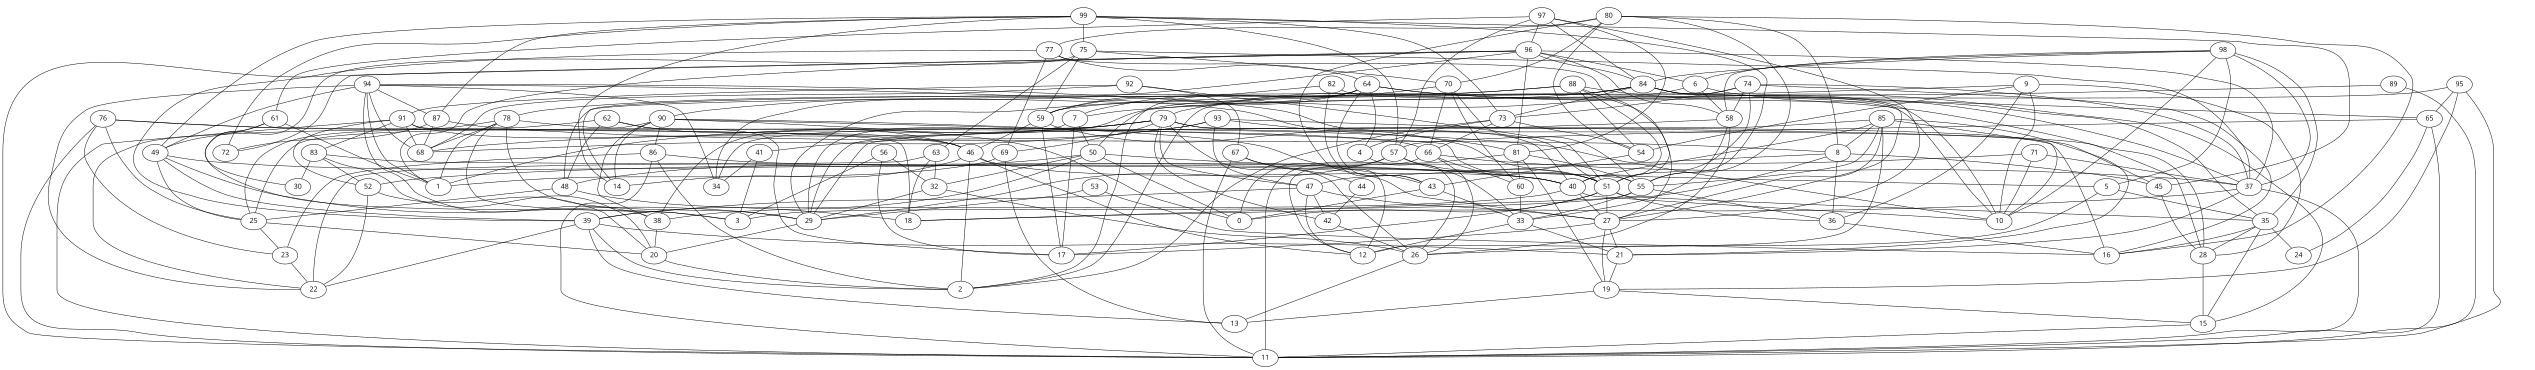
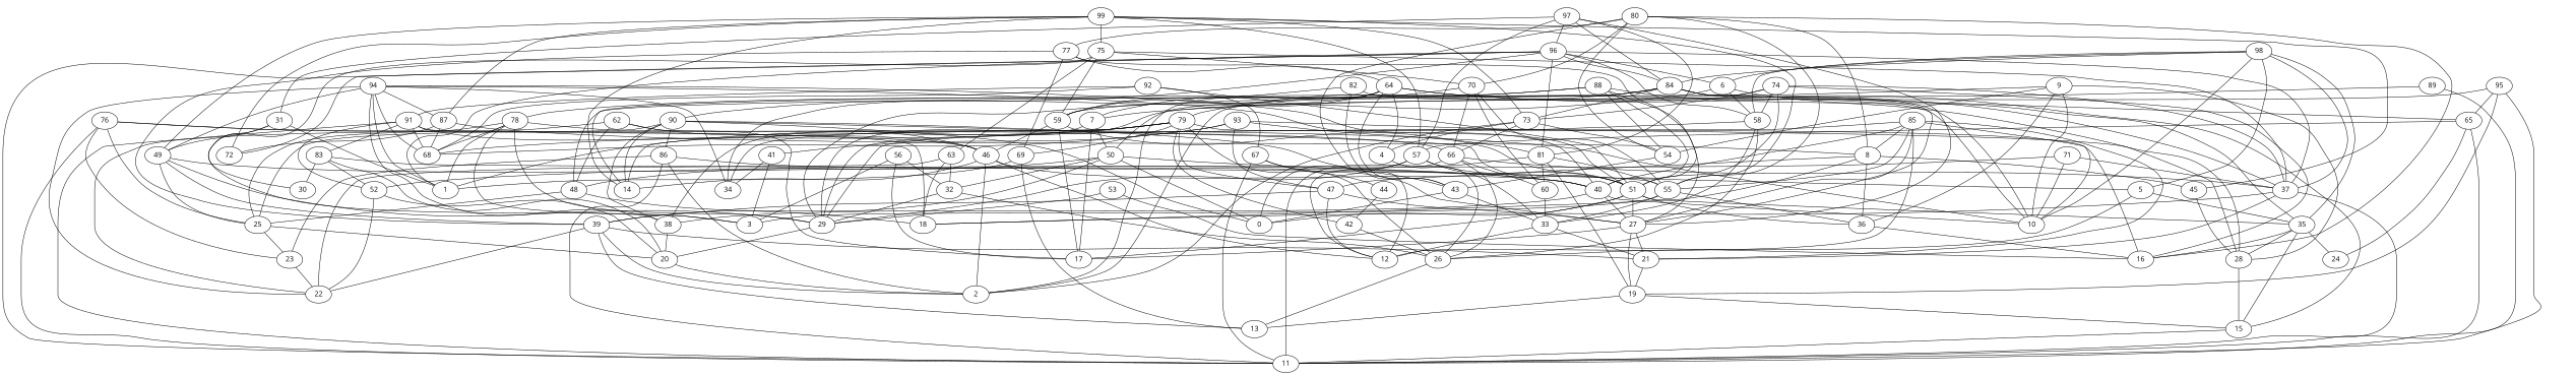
  digraph {
    fontname="Open Sans"
    node [fontname="Open Sans"]
    edge [color=black dir=none fontname="Open Sans"]
    39
    21
    2
    13
    22
    19
    51
    17
    35
    36
    0
    27
    82
    10
    43
    59
    94
    40
    34
    1
    68
    49
    38
    87
    93
    41
    28
    47
    81
    3
    15
    77
    69
    64
    8
    45
    18
    24
    16
    11
    75
    63
    70
    37
    32
    53
    29
    20
    83
    30
    55
    52
    33
    6
    58
    26
    88
    14
    78
    54
    66
    42
    25
    99
    72
    73
    57
    4
    79
    12
    56
    60
    7
    62
    48
    46
    97
-   61
+   61 [label=31]
    96
    84
    90
    76
    23
    9
    65
    50
    71
    92
    91
    67
    44
    95
    86
    80
    5
    89
    98
    85
    74
    subgraph sub_1 {
      39
      21
      2
      13
      22
      19
      51
      17
      35
      36
      0
      27
      82
      10
      43
      59
      94
      40
      34
      1
      68
      49
      38
      87
      93
      41
      28
      47
      81
      3
      15
      77
      69
      64
      8
      45
      18
      24
      16
      11
      75
      63
      70
      37
      32
      53
      29
      20
      83
      30
      55
      52
      33
      6
      58
      26
      88
      14
      78
      54
      66
      42
      25
      99
      72
      73
      57
      4
      79
      12
      56
      60
      7
      62
      48
      46
      97
      61
      96
      84
      90
      76
      23
      9
      65
      50
      71
      92
      91
      67
      44
      95
      86
      80
      5
      89
      98
      85
      74
    }
    39 -> 21
    39 -> 2
    39 -> 13
    39 -> 22
    21 -> 19
    19 -> 13
    19 -> 15
    51 -> 17
    51 -> 35
    51 -> 36
    51 -> 0
    51 -> 27
    35 -> 28
    35 -> 15
    35 -> 24
    35 -> 16
    36 -> 16
    27 -> 21
    27 -> 19
    27 -> 17
    82 -> 10
    82 -> 43
    82 -> 59
    43 -> 0
    43 -> 33
    59 -> 51
    59 -> 17
    59 -> 46
    94 -> 22
    94 -> 51
    94 -> 40
    94 -> 34
    94 -> 1
    94 -> 68
    94 -> 49
    94 -> 38
    94 -> 87
    40 -> 27
    40 -> 10
    40 -> 38
    49 -> 39
    49 -> 40
    49 -> 29
    49 -> 25
    38 -> 20
    87 -> 68
    87 -> 8
    87 -> 72
    93 -> 68
    93 -> 41
    93 -> 28
    93 -> 47
    93 -> 81
    41 -> 34
    41 -> 3
    28 -> 15
    47 -> 39
    47 -> 27
-   47 -> 42
    47 -> 12
    81 -> 19
    81 -> 11
    81 -> 55
    81 -> 60
    15 -> 11
    77 -> 39
    77 -> 51
    77 -> 69
    77 -> 64
    69 -> 13
    69 -> 1
    64 -> 2
    64 -> 43
    64 -> 59
    64 -> 34
    64 -> 15
    64 -> 37
    64 -> 4
    8 -> 36
    8 -> 47
    8 -> 45
    8 -> 18
    45 -> 28
    75 -> 59
    75 -> 3
    75 -> 63
    75 -> 70
    75 -> 37
    63 -> 22
    63 -> 18
    63 -> 32
    70 -> 55
    70 -> 66
    70 -> 60
    70 -> 7
    37 -> 21
    37 -> 18
    37 -> 11
    32 -> 29
    32 -> 26
    53 -> 16
    53 -> 29
    29 -> 20
    20 -> 2
    83 -> 20
    83 -> 30
    83 -> 55
    83 -> 52
    55 -> 36
    55 -> 3
    55 -> 33
    52 -> 22
    52 -> 20
    33 -> 21
    33 -> 12
    6 -> 35
    6 -> 29
    6 -> 58
    58 -> 29
    58 -> 33
    58 -> 26
    26 -> 13
    88 -> 27
    88 -> 40
    88 -> 28
    88 -> 14
    88 -> 78
    88 -> 54
    78 -> 1
    78 -> 68
    78 -> 3
    78 -> 29
    78 -> 66
    78 -> 25
    54 -> 43
    66 -> 37
    66 -> 26
    66 -> 12
    66 -> 60
    42 -> 26
    25 -> 20
    25 -> 23
    99 -> 49
    99 -> 87
    99 -> 45
    99 -> 75
    99 -> 55
    99 -> 14
    99 -> 72
    99 -> 73
    99 -> 57
    73 -> 2
    73 -> 54
    73 -> 66
    73 -> 4
    57 -> 51
    57 -> 0
    57 -> 29
    57 -> 33
    4 -> 26
    79 -> 34
    79 -> 1
    79 -> 68
    79 -> 47
    79 -> 69
-   79 -> 45
+   79 -> 14
    79 -> 16
    79 -> 26
    79 -> 42
    56 -> 17
    56 -> 3
    56 -> 32
    60 -> 33
    7 -> 17
    7 -> 38
    7 -> 50
    62 -> 22
    62 -> 17
    62 -> 48
    62 -> 46
    48 -> 18
    48 -> 25
    46 -> 2
    46 -> 40
    46 -> 14
    46 -> 12
    97 -> 27
    97 -> 81
    97 -> 57
    97 -> 61
    97 -> 96
    97 -> 84
    61 -> 1
    61 -> 49
    61 -> 30
    96 -> 1
    96 -> 81
    96 -> 11
    96 -> 37
    96 -> 6
    96 -> 58
    96 -> 72
    96 -> 84
    96 -> 90
    84 -> 27
    84 -> 10
    84 -> 73
    84 -> 79
    84 -> 48
    84 -> 65
    84 -> 50
    90 -> 51
    90 -> 0
    90 -> 43
    90 -> 38
    90 -> 14
    90 -> 25
    90 -> 86
    76 -> 10
    76 -> 11
    76 -> 25
    76 -> 46
    76 -> 23
    23 -> 22
    9 -> 36
    9 -> 10
    9 -> 59
    9 -> 28
    9 -> 54
    65 -> 24
    65 -> 11
    65 -> 57
    50 -> 39
    50 -> 0
    50 -> 32
    50 -> 48
    50 -> 5
    71 -> 10
    71 -> 37
    71 -> 52
    92 -> 51
    92 -> 68
    92 -> 91
    92 -> 67
    91 -> 68
    91 -> 18
    91 -> 11
    91 -> 83
    91 -> 52
    91 -> 46
    67 -> 27
    67 -> 11
    67 -> 44
    44 -> 42
    95 -> 19
    95 -> 11
    95 -> 29
    95 -> 65
    86 -> 2
    86 -> 40
    86 -> 11
    86 -> 23
    80 -> 77
    80 -> 8
    80 -> 16
    80 -> 70
    80 -> 55
    80 -> 54
    80 -> 12
    5 -> 35
    5 -> 26
    89 -> 11
    89 -> 7
    98 -> 35
    98 -> 10
    98 -> 37
    98 -> 6
    98 -> 58
    98 -> 84
    98 -> 5
    85 -> 21
    85 -> 27
    85 -> 10
    85 -> 40
    85 -> 8
    85 -> 29
    85 -> 55
    85 -> 12
    74 -> 2
    74 -> 51
    74 -> 16
    74 -> 37
    74 -> 58
    74 -> 73
  }
